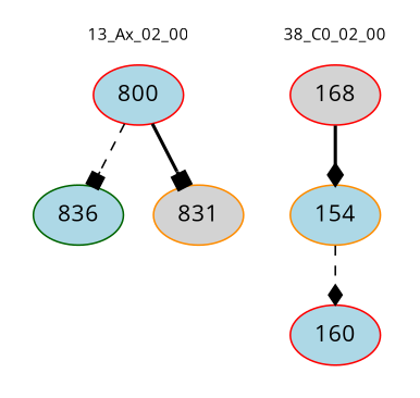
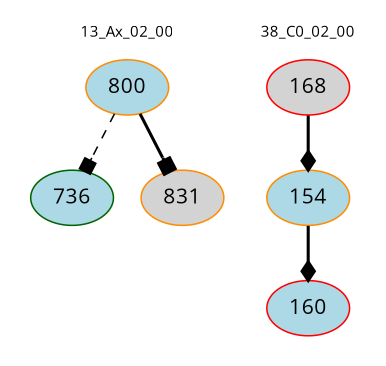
  digraph {
    fontname="Open Sans"
    node [color=red fillcolor=lightblue fontname="Open Sans" style=filled]
    edge [arrowhead=box color=black fontname="Open Sans" style=dashed]
-   n1 [label=800]
-   n2 [color=darkgreen label=836]
+   n1 [color=darkorange label=800]
+   n2 [color=darkgreen label=736]
    n3 [color=darkorange fillcolor=lightgrey label=831]
    n4 [color=darkorange label=154]
    n5 [label=160]
    n6 [fillcolor=lightgrey label=168]
    subgraph cluster_1 {
      color=white
      fontsize=10
      label="13_Ax_02_00"
      n1
      n2
      n3
    }
    subgraph cluster_2 {
      color=white
      fontsize=10
      label="38_C0_02_00"
      n4
      n5
      n6
    }
    n1 -> n2
    n1 -> n3 [style=bold]
-   n4 -> n5 [arrowhead=diamond]
+   n4 -> n5 [arrowhead=diamond style=bold]
    n6 -> n4 [arrowhead=diamond style=bold]
  }
